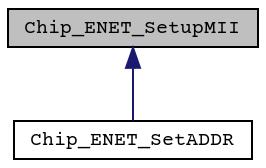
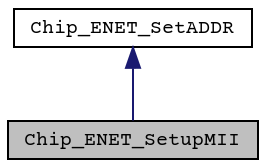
  digraph {
    rankdir=TB
    fontname="Courier Prime"
    node [color=black fontname="Courier Prime" fontsize=10 shape=record style=filled]
    n1 [fillcolor=grey75 fontcolor=black height=0.2 label=Chip_ENET_SetupMII width=0.4]
    n2 [fillcolor=white height=0.2 label=Chip_ENET_SetADDR width=0.4]
-   n1 -> n2 [color=midnightblue dir=back fontname="Courier Prime" fontsize=10 labelfontname=FreeSans labelfontsize=10 style=solid]
+   n2 -> n1 [color=midnightblue dir=back fontname="Courier Prime" fontsize=10 labelfontname=FreeSans labelfontsize=10 style=solid]
  }
